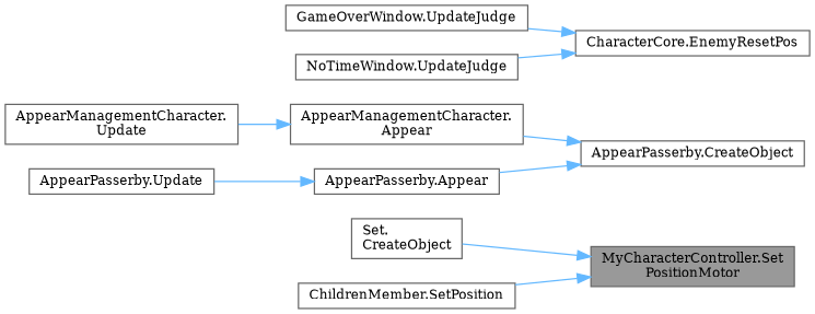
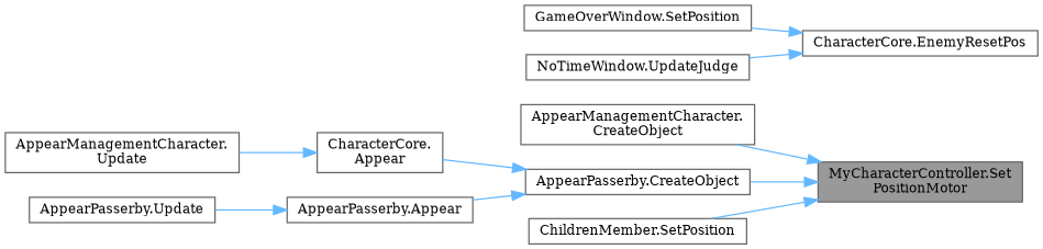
  digraph {
    fontname="DejaVu Serif"
    rankdir=RL
    node [color=grey40 fillcolor=white fontname="DejaVu Serif" fontsize=10 shape=box style=filled]
    edge [color=steelblue1 dir=back fontname="DejaVu Serif" fontsize=10 labelfontname=Helvetica labelfontsize=10 style=solid]
    n1 [color=gray40 fillcolor=grey60 fontcolor=black height=0.2 label="MyCharacterController.Set\lPositionMotor" width=0.4]
-   n2 [height=0.2 label="Set.\lCreateObject" width=0.4]
+   n2 [height=0.2 label="AppearManagementCharacter.\lCreateObject" width=0.4]
    n3 [height=0.2 label="AppearPasserby.CreateObject" width=0.4]
    n4 [height=0.2 label="ChildrenMember.SetPosition" width=0.4]
-   n5 [height=0.2 label="AppearManagementCharacter.\lAppear" width=0.4]
+   n5 [height=0.2 label="CharacterCore.\lAppear" width=0.4]
    n6 [height=0.2 label="AppearPasserby.Appear" width=0.4]
    n7 [height=0.2 label="CharacterCore.EnemyResetPos" width=0.4]
-   n8 [height=0.2 label="GameOverWindow.UpdateJudge" width=0.4]
+   n8 [height=0.2 label="GameOverWindow.SetPosition" width=0.4]
    n9 [height=0.2 label="NoTimeWindow.UpdateJudge" width=0.4]
    n10 [height=0.2 label="AppearManagementCharacter.\lUpdate" width=0.4]
    n11 [height=0.2 label="AppearPasserby.Update" width=0.4]
    n1 -> n2
+   n1 -> n3
    n1 -> n4
    n3 -> n5
    n3 -> n6
    n5 -> n10
    n6 -> n11
    n7 -> n8
    n7 -> n9
  }
